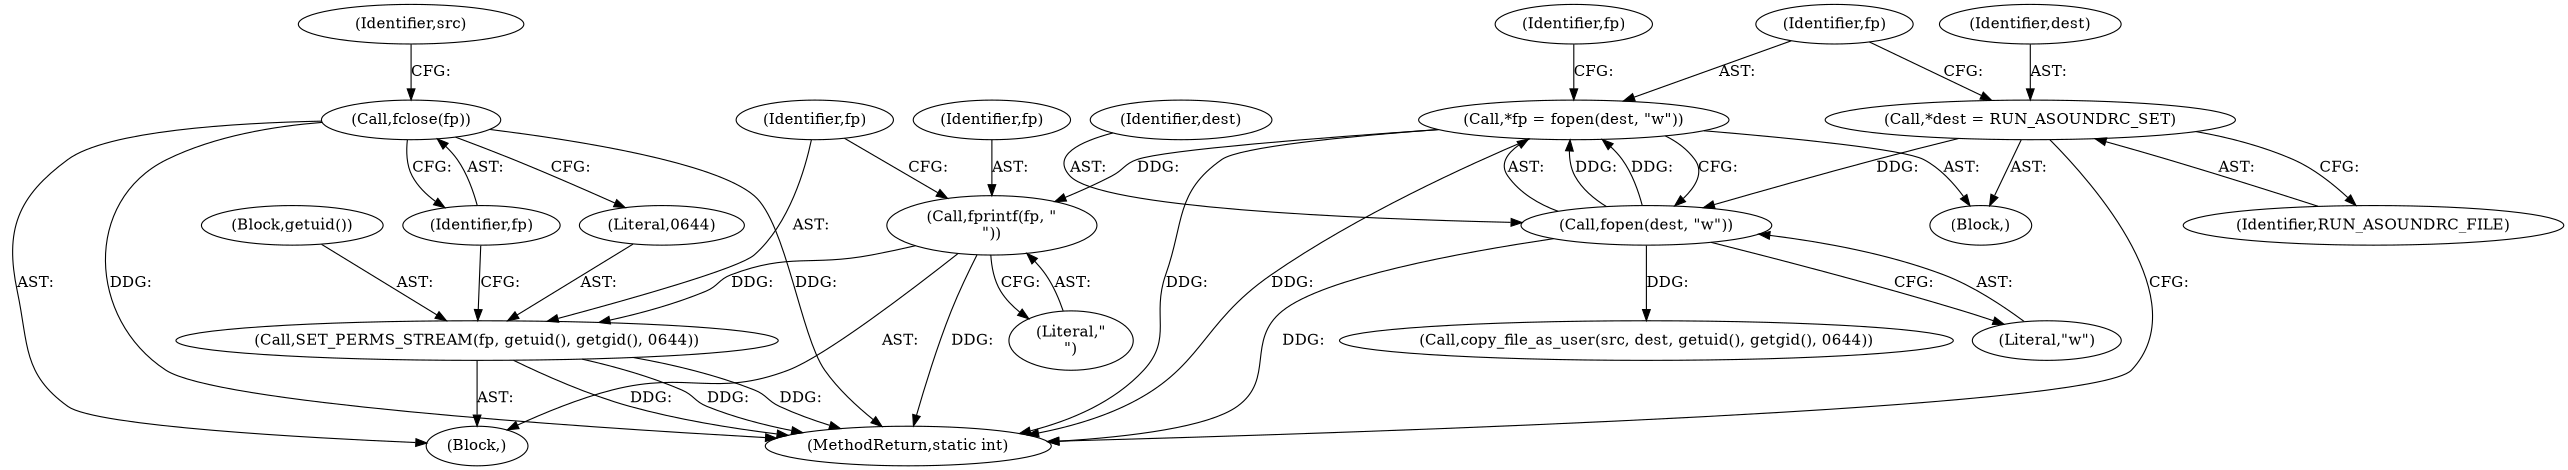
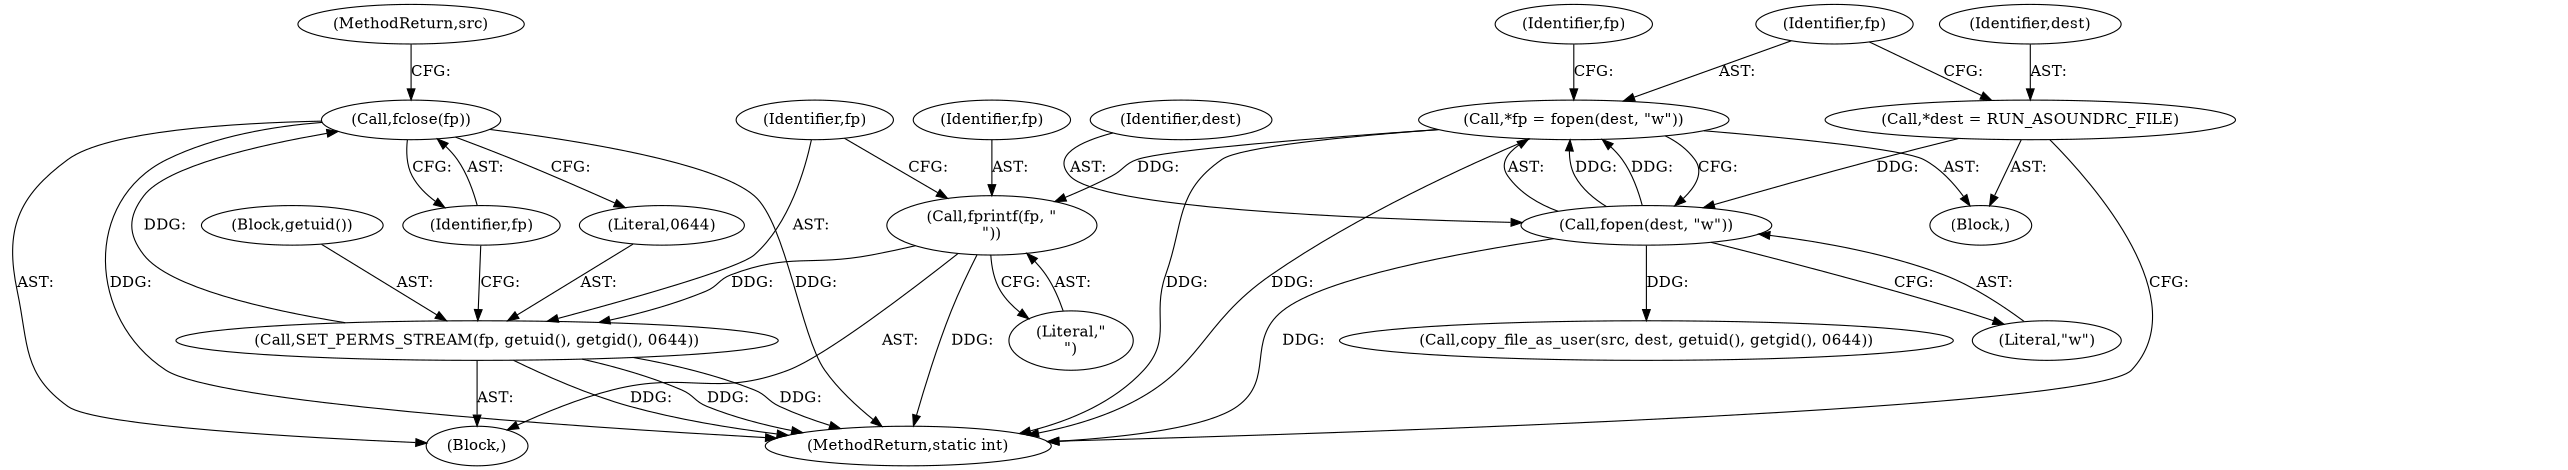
  digraph {
    n1 [label="(Call,fclose(fp))"]
    n2 [label="(Block,)"]
    n3 [label="(Identifier,fp)"]
    n4 [label="(MethodReturn,static int)"]
    n5 [label="(Literal,0644)"]
    n6 [label="(Call,SET_PERMS_STREAM(fp, getuid(), getgid(), 0644))"]
    n7 [label="(Call,fprintf(fp, \"\n\"))"]
    n8 [label="(Literal,\"\n\")"]
    n9 [label="(Call,*fp = fopen(dest, \"w\"))"]
    n10 [label="(Call,fopen(dest, \"w\"))"]
    n11 [label="(Block,)"]
    n12 [label="(Literal,\"w\")"]
    n13 [label="(Call,copy_file_as_user(src, dest, getuid(), getgid(), 0644))"]
-   n14 [label="(Call,*dest = RUN_ASOUNDRC_SET)"]
-   n15 [label="(Identifier,RUN_ASOUNDRC_FILE)"]
+   n14 [label="(Call,*dest = RUN_ASOUNDRC_FILE)"]
    n16 [label="(Identifier,dest)"]
    n17 [label="(Identifier,fp)"]
    n18 [label="(Identifier,dest)"]
    n19 [label="(Block,getuid())"]
    n20 [label="(Identifier,fp)"]
    n21 [label="(Identifier,fp)"]
-   n22 [label="(Identifier,src)"]
+   n22 [label="(MethodReturn,src)"]
    n23 [label="(Identifier,fp)"]
    n1 -> n2 [label="AST: "]
    n1 -> n3 [label="CFG: "]
    n1 -> n4 [label="DDG: "]
    n1 -> n4 [label="DDG: "]
    n1 -> n5 [label="CFG: "]
    n3 -> n1 [label="AST: "]
    n3 -> n6 [label="CFG: "]
    n5 -> n6 [label="AST: "]
+   n6 -> n1 [label="DDG: "]
    n6 -> n2 [label="AST: "]
    n6 -> n4 [label="DDG: "]
    n6 -> n4 [label="DDG: "]
    n6 -> n4 [label="DDG: "]
    n7 -> n2 [label="AST: "]
    n7 -> n4 [label="DDG: "]
    n7 -> n6 [label="DDG: "]
    n7 -> n8 [label="CFG: "]
    n8 -> n7 [label="AST: "]
    n9 -> n4 [label="DDG: "]
    n9 -> n4 [label="DDG: "]
    n9 -> n7 [label="DDG: "]
    n9 -> n10 [label="CFG: "]
    n9 -> n11 [label="AST: "]
    n10 -> n4 [label="DDG: "]
    n10 -> n9 [label="AST: "]
    n10 -> n9 [label="DDG: "]
    n10 -> n9 [label="DDG: "]
    n10 -> n12 [label="CFG: "]
    n10 -> n13 [label="DDG: "]
    n12 -> n10 [label="AST: "]
    n14 -> n4 [label="CFG: "]
    n14 -> n10 [label="DDG: "]
    n14 -> n11 [label="AST: "]
-   n14 -> n15 [label="CFG: "]
-   n15 -> n14 [label="AST: "]
    n16 -> n14 [label="AST: "]
    n17 -> n9 [label="AST: "]
    n17 -> n14 [label="CFG: "]
    n18 -> n10 [label="AST: "]
    n19 -> n6 [label="AST: "]
    n20 -> n6 [label="AST: "]
    n20 -> n7 [label="CFG: "]
    n21 -> n9 [label="CFG: "]
    n22 -> n1 [label="CFG: "]
    n23 -> n7 [label="AST: "]
  }
